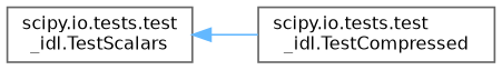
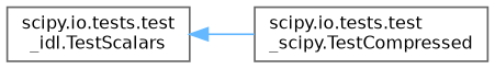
  digraph {
    rankdir=LR
    node [color=grey40 fillcolor=white fontname=Helvetica fontsize=10 shape=box style=filled]
    n1 [height=0.2 label="scipy.io.tests.test\l_idl.TestScalars" width=0.4]
-   n2 [height=0.2 label="scipy.io.tests.test\l_idl.TestCompressed" width=0.4]
+   n2 [height=0.2 label="scipy.io.tests.test\l_scipy.TestCompressed" width=0.4]
    n1 -> n2 [color=steelblue1 dir=back fontname=Helvetica fontsize=10 labelfontname=Helvetica labelfontsize=10 style=solid]
  }
